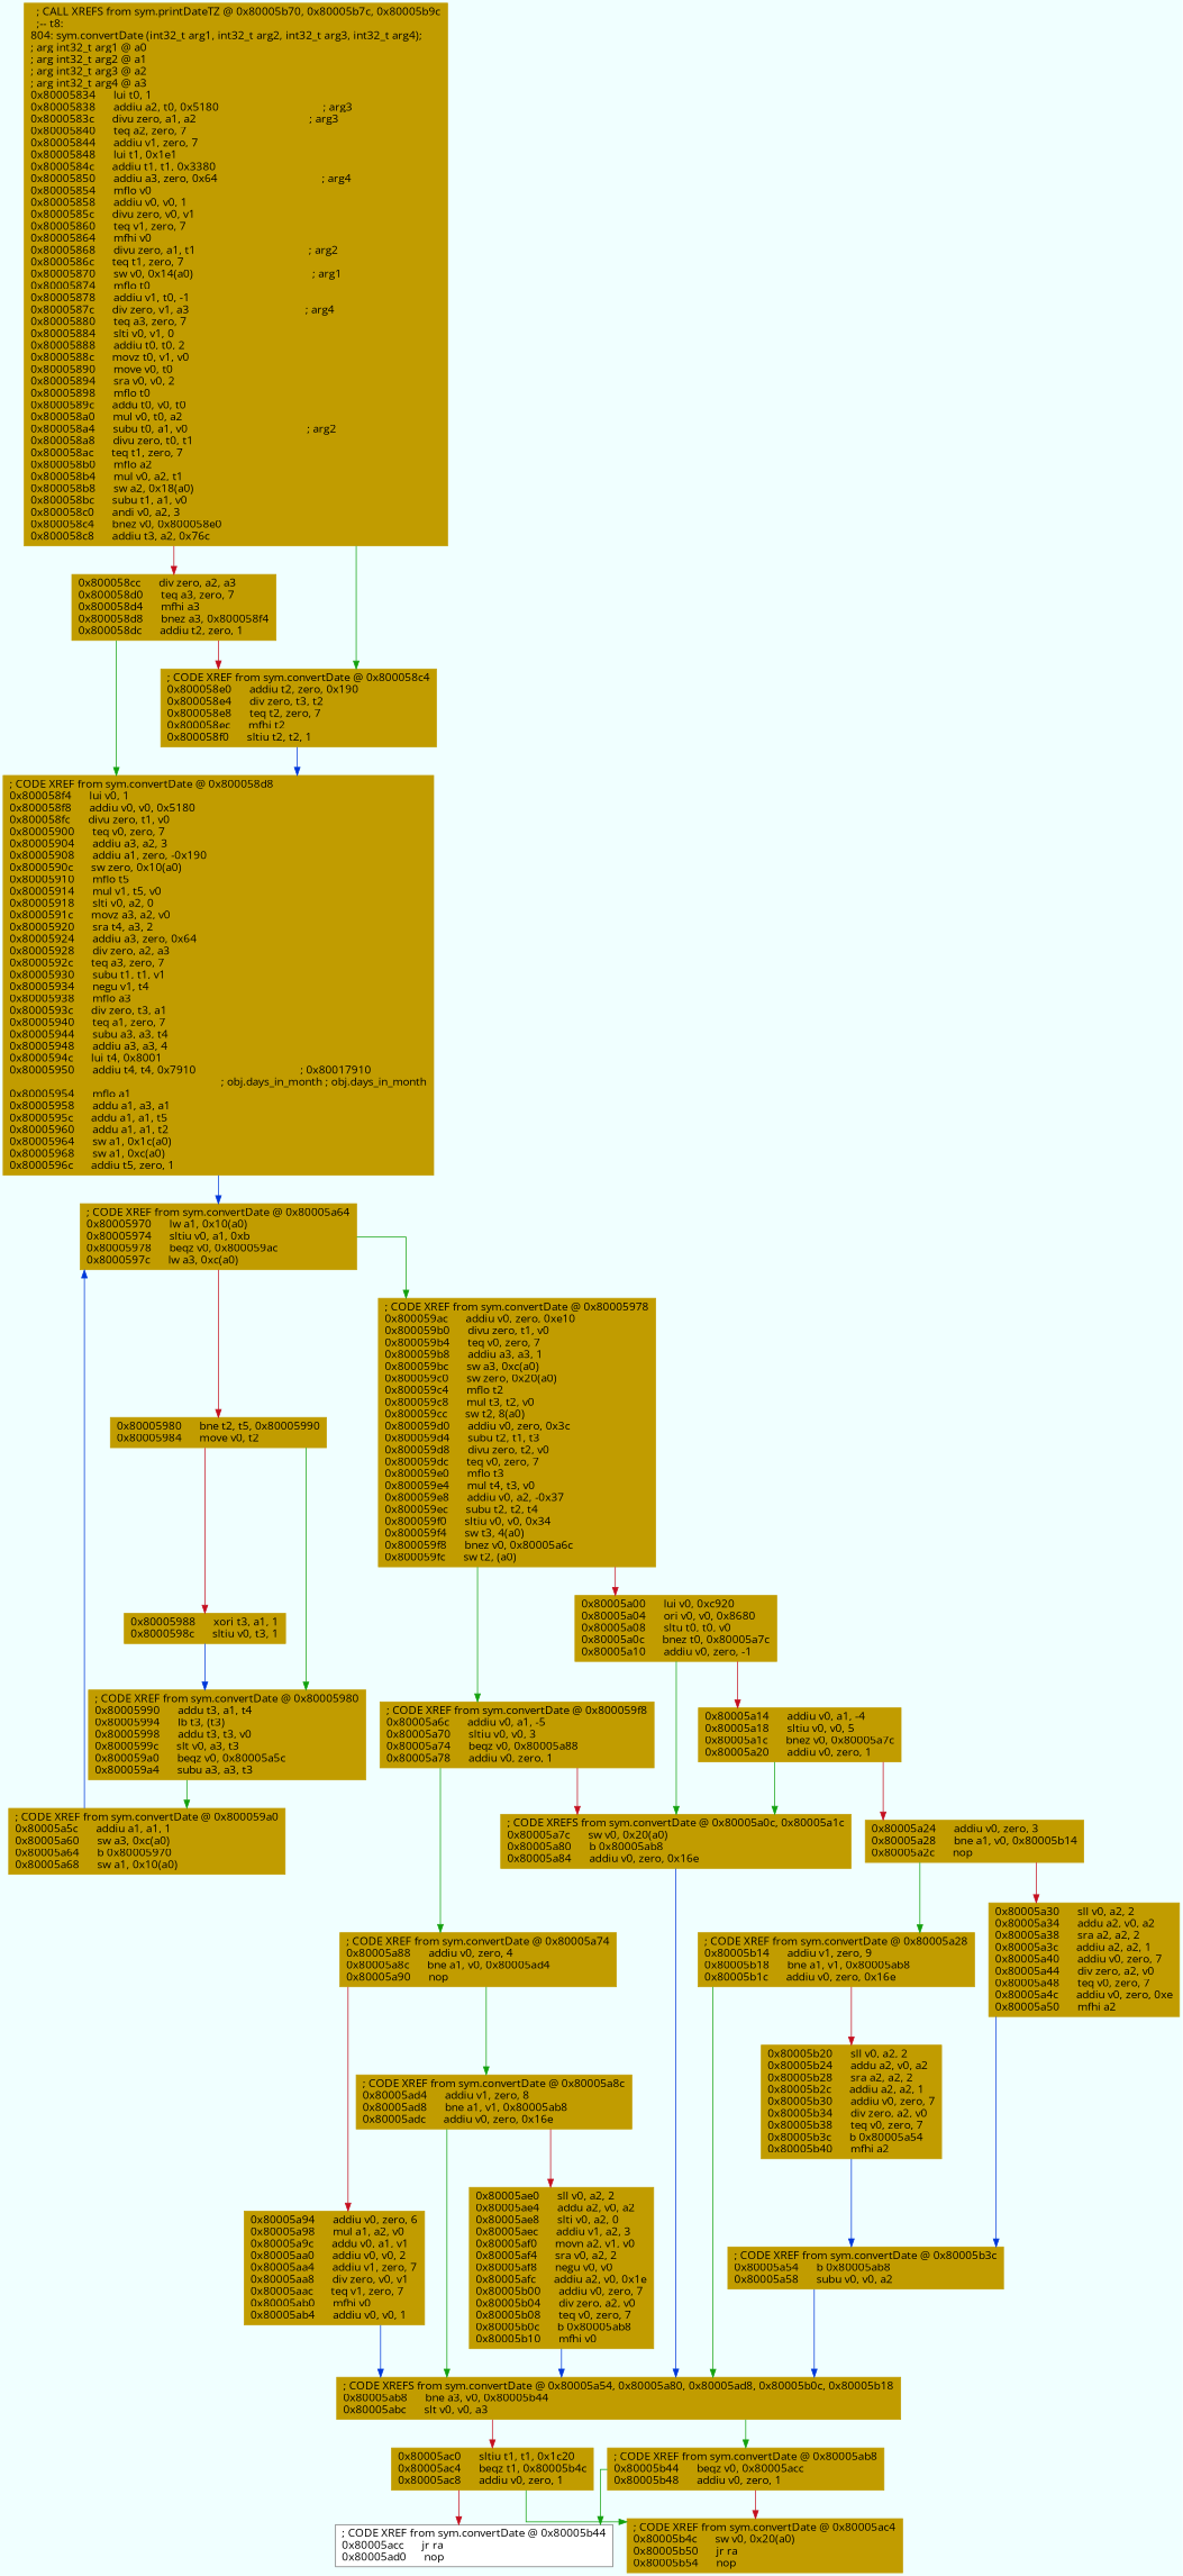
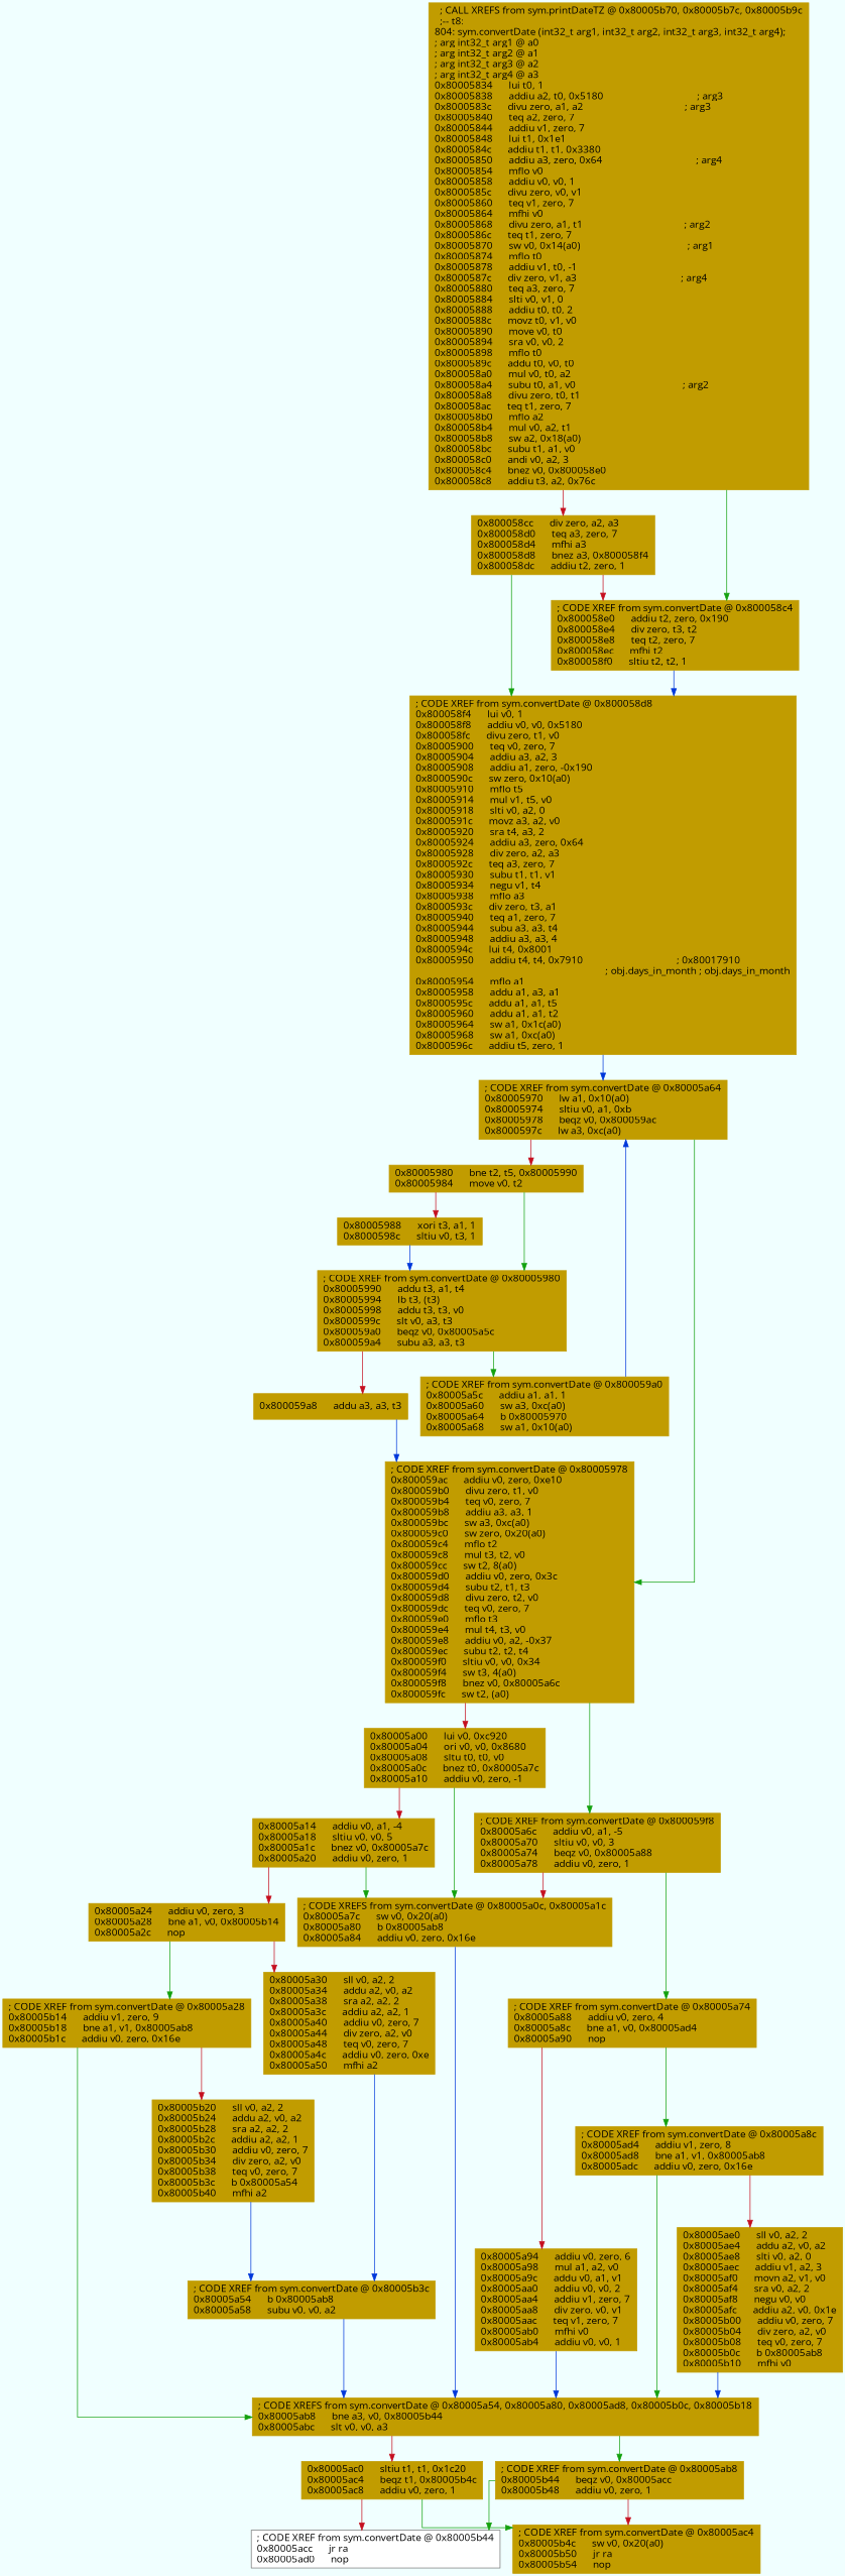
  digraph {
    bgcolor=azure
    fontname="Open Sans"
    fontsize=8
    splines=ortho
    node [color="#c19c00" fillcolor="#c19c00" fontname="Open Sans" shape=box style=filled]
    edge [arrowhead=normal color="#c50f1f" fontname="Open Sans"]
    n1 [label="  ; CALL XREFS from sym.printDateTZ @ 0x80005b70, 0x80005b7c, 0x80005b9c\l  ;-- t8:\l804: sym.convertDate (int32_t arg1, int32_t arg2, int32_t arg3, int32_t arg4);\l; arg int32_t arg1 @ a0\l; arg int32_t arg2 @ a1\l; arg int32_t arg3 @ a2\l; arg int32_t arg4 @ a3\l0x80005834      lui t0, 1\l0x80005838      addiu a2, t0, 0x5180                                   ; arg3\l0x8000583c      divu zero, a1, a2                                      ; arg3\l0x80005840      teq a2, zero, 7\l0x80005844      addiu v1, zero, 7\l0x80005848      lui t1, 0x1e1\l0x8000584c      addiu t1, t1, 0x3380\l0x80005850      addiu a3, zero, 0x64                                   ; arg4\l0x80005854      mflo v0\l0x80005858      addiu v0, v0, 1\l0x8000585c      divu zero, v0, v1\l0x80005860      teq v1, zero, 7\l0x80005864      mfhi v0\l0x80005868      divu zero, a1, t1                                      ; arg2\l0x8000586c      teq t1, zero, 7\l0x80005870      sw v0, 0x14(a0)                                        ; arg1\l0x80005874      mflo t0\l0x80005878      addiu v1, t0, -1\l0x8000587c      div zero, v1, a3                                       ; arg4\l0x80005880      teq a3, zero, 7\l0x80005884      slti v0, v1, 0\l0x80005888      addiu t0, t0, 2\l0x8000588c      movz t0, v1, v0\l0x80005890      move v0, t0\l0x80005894      sra v0, v0, 2\l0x80005898      mflo t0\l0x8000589c      addu t0, v0, t0\l0x800058a0      mul v0, t0, a2\l0x800058a4      subu t0, a1, v0                                        ; arg2\l0x800058a8      divu zero, t0, t1\l0x800058ac      teq t1, zero, 7\l0x800058b0      mflo a2\l0x800058b4      mul v0, a2, t1\l0x800058b8      sw a2, 0x18(a0)\l0x800058bc      subu t1, a1, v0\l0x800058c0      andi v0, a2, 3\l0x800058c4      bnez v0, 0x800058e0\l0x800058c8      addiu t3, a2, 0x76c\l"]
    n2 [label="0x800058cc      div zero, a2, a3\l0x800058d0      teq a3, zero, 7\l0x800058d4      mfhi a3\l0x800058d8      bnez a3, 0x800058f4\l0x800058dc      addiu t2, zero, 1\l"]
    n3 [label="; CODE XREF from sym.convertDate @ 0x800058c4\l0x800058e0      addiu t2, zero, 0x190\l0x800058e4      div zero, t3, t2\l0x800058e8      teq t2, zero, 7\l0x800058ec      mfhi t2\l0x800058f0      sltiu t2, t2, 1\l"]
    n4 [label="; CODE XREF from sym.convertDate @ 0x800058d8\l0x800058f4      lui v0, 1\l0x800058f8      addiu v0, v0, 0x5180\l0x800058fc      divu zero, t1, v0\l0x80005900      teq v0, zero, 7\l0x80005904      addiu a3, a2, 3\l0x80005908      addiu a1, zero, -0x190\l0x8000590c      sw zero, 0x10(a0)\l0x80005910      mflo t5\l0x80005914      mul v1, t5, v0\l0x80005918      slti v0, a2, 0\l0x8000591c      movz a3, a2, v0\l0x80005920      sra t4, a3, 2\l0x80005924      addiu a3, zero, 0x64\l0x80005928      div zero, a2, a3\l0x8000592c      teq a3, zero, 7\l0x80005930      subu t1, t1, v1\l0x80005934      negu v1, t4\l0x80005938      mflo a3\l0x8000593c      div zero, t3, a1\l0x80005940      teq a1, zero, 7\l0x80005944      subu a3, a3, t4\l0x80005948      addiu a3, a3, 4\l0x8000594c      lui t4, 0x8001\l0x80005950      addiu t4, t4, 0x7910                                   ; 0x80017910\l                                                                       ; obj.days_in_month ; obj.days_in_month\l0x80005954      mflo a1\l0x80005958      addu a1, a3, a1\l0x8000595c      addu a1, a1, t5\l0x80005960      addu a1, a1, t2\l0x80005964      sw a1, 0x1c(a0)\l0x80005968      sw a1, 0xc(a0)\l0x8000596c      addiu t5, zero, 1\l"]
    n5 [label="; CODE XREF from sym.convertDate @ 0x80005a64\l0x80005970      lw a1, 0x10(a0)\l0x80005974      sltiu v0, a1, 0xb\l0x80005978      beqz v0, 0x800059ac\l0x8000597c      lw a3, 0xc(a0)\l"]
    n6 [label="0x80005980      bne t2, t5, 0x80005990\l0x80005984      move v0, t2\l"]
    n7 [label="; CODE XREF from sym.convertDate @ 0x80005978\l0x800059ac      addiu v0, zero, 0xe10\l0x800059b0      divu zero, t1, v0\l0x800059b4      teq v0, zero, 7\l0x800059b8      addiu a3, a3, 1\l0x800059bc      sw a3, 0xc(a0)\l0x800059c0      sw zero, 0x20(a0)\l0x800059c4      mflo t2\l0x800059c8      mul t3, t2, v0\l0x800059cc      sw t2, 8(a0)\l0x800059d0      addiu v0, zero, 0x3c\l0x800059d4      subu t2, t1, t3\l0x800059d8      divu zero, t2, v0\l0x800059dc      teq v0, zero, 7\l0x800059e0      mflo t3\l0x800059e4      mul t4, t3, v0\l0x800059e8      addiu v0, a2, -0x37\l0x800059ec      subu t2, t2, t4\l0x800059f0      sltiu v0, v0, 0x34\l0x800059f4      sw t3, 4(a0)\l0x800059f8      bnez v0, 0x80005a6c\l0x800059fc      sw t2, (a0)\l"]
    n8 [label="0x80005988      xori t3, a1, 1\l0x8000598c      sltiu v0, t3, 1\l"]
    n9 [label="; CODE XREF from sym.convertDate @ 0x80005980\l0x80005990      addu t3, a1, t4\l0x80005994      lb t3, (t3)\l0x80005998      addu t3, t3, v0\l0x8000599c      slt v0, a3, t3\l0x800059a0      beqz v0, 0x80005a5c\l0x800059a4      subu a3, a3, t3\l"]
+   n10 [label="0x800059a8      addu a3, a3, t3\l"]
    n11 [label="; CODE XREF from sym.convertDate @ 0x800059a0\l0x80005a5c      addiu a1, a1, 1\l0x80005a60      sw a3, 0xc(a0)\l0x80005a64      b 0x80005970\l0x80005a68      sw a1, 0x10(a0)\l"]
    n12 [label="0x80005a00      lui v0, 0xc920\l0x80005a04      ori v0, v0, 0x8680\l0x80005a08      sltu t0, t0, v0\l0x80005a0c      bnez t0, 0x80005a7c\l0x80005a10      addiu v0, zero, -1\l"]
    n13 [label="; CODE XREF from sym.convertDate @ 0x800059f8\l0x80005a6c      addiu v0, a1, -5\l0x80005a70      sltiu v0, v0, 3\l0x80005a74      beqz v0, 0x80005a88\l0x80005a78      addiu v0, zero, 1\l"]
    n14 [label="0x80005a14      addiu v0, a1, -4\l0x80005a18      sltiu v0, v0, 5\l0x80005a1c      bnez v0, 0x80005a7c\l0x80005a20      addiu v0, zero, 1\l"]
    n15 [label="; CODE XREFS from sym.convertDate @ 0x80005a0c, 0x80005a1c\l0x80005a7c      sw v0, 0x20(a0)\l0x80005a80      b 0x80005ab8\l0x80005a84      addiu v0, zero, 0x16e\l"]
    n16 [label="0x80005a24      addiu v0, zero, 3\l0x80005a28      bne a1, v0, 0x80005b14\l0x80005a2c      nop\l"]
    n17 [label="0x80005a30      sll v0, a2, 2\l0x80005a34      addu a2, v0, a2\l0x80005a38      sra a2, a2, 2\l0x80005a3c      addiu a2, a2, 1\l0x80005a40      addiu v0, zero, 7\l0x80005a44      div zero, a2, v0\l0x80005a48      teq v0, zero, 7\l0x80005a4c      addiu v0, zero, 0xe\l0x80005a50      mfhi a2\l"]
    n18 [label="; CODE XREF from sym.convertDate @ 0x80005a28\l0x80005b14      addiu v1, zero, 9\l0x80005b18      bne a1, v1, 0x80005ab8\l0x80005b1c      addiu v0, zero, 0x16e\l"]
    n19 [label="; CODE XREF from sym.convertDate @ 0x80005b3c\l0x80005a54      b 0x80005ab8\l0x80005a58      subu v0, v0, a2\l"]
    n20 [label="; CODE XREFS from sym.convertDate @ 0x80005a54, 0x80005a80, 0x80005ad8, 0x80005b0c, 0x80005b18\l0x80005ab8      bne a3, v0, 0x80005b44\l0x80005abc      slt v0, v0, a3\l"]
    n21 [label="; CODE XREF from sym.convertDate @ 0x80005a74\l0x80005a88      addiu v0, zero, 4\l0x80005a8c      bne a1, v0, 0x80005ad4\l0x80005a90      nop\l"]
    n22 [label="0x80005a94      addiu v0, zero, 6\l0x80005a98      mul a1, a2, v0\l0x80005a9c      addu v0, a1, v1\l0x80005aa0      addiu v0, v0, 2\l0x80005aa4      addiu v1, zero, 7\l0x80005aa8      div zero, v0, v1\l0x80005aac      teq v1, zero, 7\l0x80005ab0      mfhi v0\l0x80005ab4      addiu v0, v0, 1\l"]
    n23 [label="; CODE XREF from sym.convertDate @ 0x80005a8c\l0x80005ad4      addiu v1, zero, 8\l0x80005ad8      bne a1, v1, 0x80005ab8\l0x80005adc      addiu v0, zero, 0x16e\l"]
    n24 [label="0x80005ac0      sltiu t1, t1, 0x1c20\l0x80005ac4      beqz t1, 0x80005b4c\l0x80005ac8      addiu v0, zero, 1\l"]
    n25 [label="; CODE XREF from sym.convertDate @ 0x80005ab8\l0x80005b44      beqz v0, 0x80005acc\l0x80005b48      addiu v0, zero, 1\l"]
    n26 [color="#767676" fillcolor=white label="; CODE XREF from sym.convertDate @ 0x80005b44\l0x80005acc      jr ra\l0x80005ad0      nop\l"]
    n27 [label="; CODE XREF from sym.convertDate @ 0x80005ac4\l0x80005b4c      sw v0, 0x20(a0)\l0x80005b50      jr ra\l0x80005b54      nop\l"]
    n28 [label="0x80005ae0      sll v0, a2, 2\l0x80005ae4      addu a2, v0, a2\l0x80005ae8      slti v0, a2, 0\l0x80005aec      addiu v1, a2, 3\l0x80005af0      movn a2, v1, v0\l0x80005af4      sra v0, a2, 2\l0x80005af8      negu v0, v0\l0x80005afc      addiu a2, v0, 0x1e\l0x80005b00      addiu v0, zero, 7\l0x80005b04      div zero, a2, v0\l0x80005b08      teq v0, zero, 7\l0x80005b0c      b 0x80005ab8\l0x80005b10      mfhi v0\l"]
    n29 [label="0x80005b20      sll v0, a2, 2\l0x80005b24      addu a2, v0, a2\l0x80005b28      sra a2, a2, 2\l0x80005b2c      addiu a2, a2, 1\l0x80005b30      addiu v0, zero, 7\l0x80005b34      div zero, a2, v0\l0x80005b38      teq v0, zero, 7\l0x80005b3c      b 0x80005a54\l0x80005b40      mfhi a2\l"]
    n1 -> n2
    n1 -> n3 [color="#13a10e"]
    n2 -> n3
    n2 -> n4 [color="#13a10e"]
    n3 -> n4 [color="#0037da"]
    n4 -> n5 [color="#0037da"]
    n5 -> n6
    n5 -> n7 [color="#13a10e"]
    n6 -> n8
    n6 -> n9 [color="#13a10e"]
    n7 -> n12
    n7 -> n13 [color="#13a10e"]
    n8 -> n9 [color="#0037da"]
+   n9 -> n10
    n9 -> n11 [color="#13a10e"]
+   n10 -> n7 [color="#0037da"]
    n11 -> n5 [color="#0037da"]
    n12 -> n14
    n12 -> n15 [color="#13a10e"]
    n13 -> n15
    n13 -> n21 [color="#13a10e"]
    n14 -> n15 [color="#13a10e"]
    n14 -> n16
    n15 -> n20 [color="#0037da"]
    n16 -> n17
    n16 -> n18 [color="#13a10e"]
    n17 -> n19 [color="#0037da"]
    n18 -> n20 [color="#13a10e"]
    n18 -> n29
    n19 -> n20 [color="#0037da"]
    n20 -> n24
    n20 -> n25 [color="#13a10e"]
    n21 -> n22
    n21 -> n23 [color="#13a10e"]
    n22 -> n20 [color="#0037da"]
    n23 -> n20 [color="#13a10e"]
    n23 -> n28
    n24 -> n26
    n24 -> n27 [color="#13a10e"]
    n25 -> n26 [color="#13a10e"]
    n25 -> n27
    n28 -> n20 [color="#0037da"]
    n29 -> n19 [color="#0037da"]
  }
